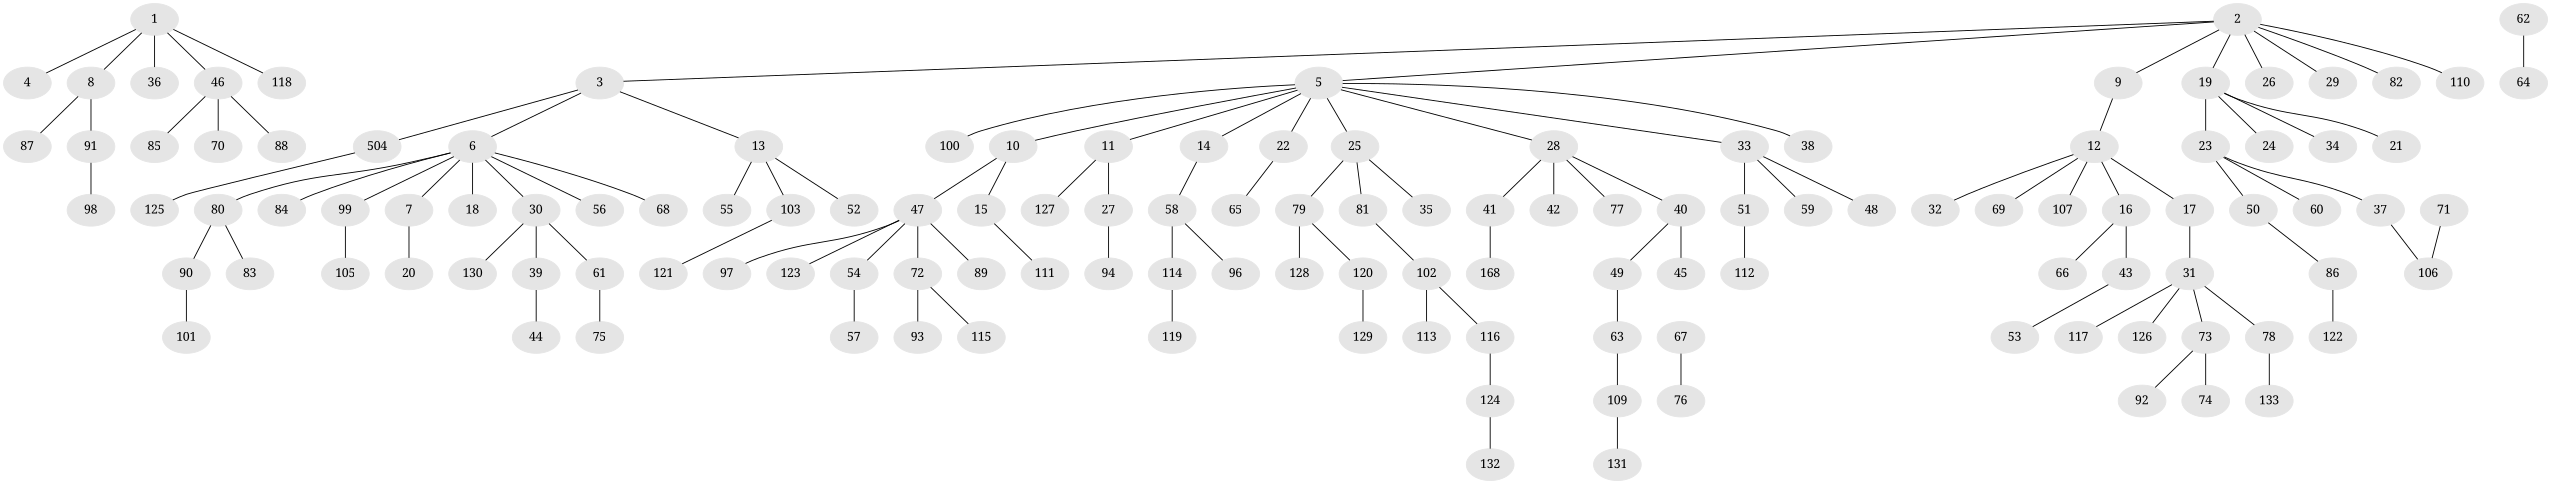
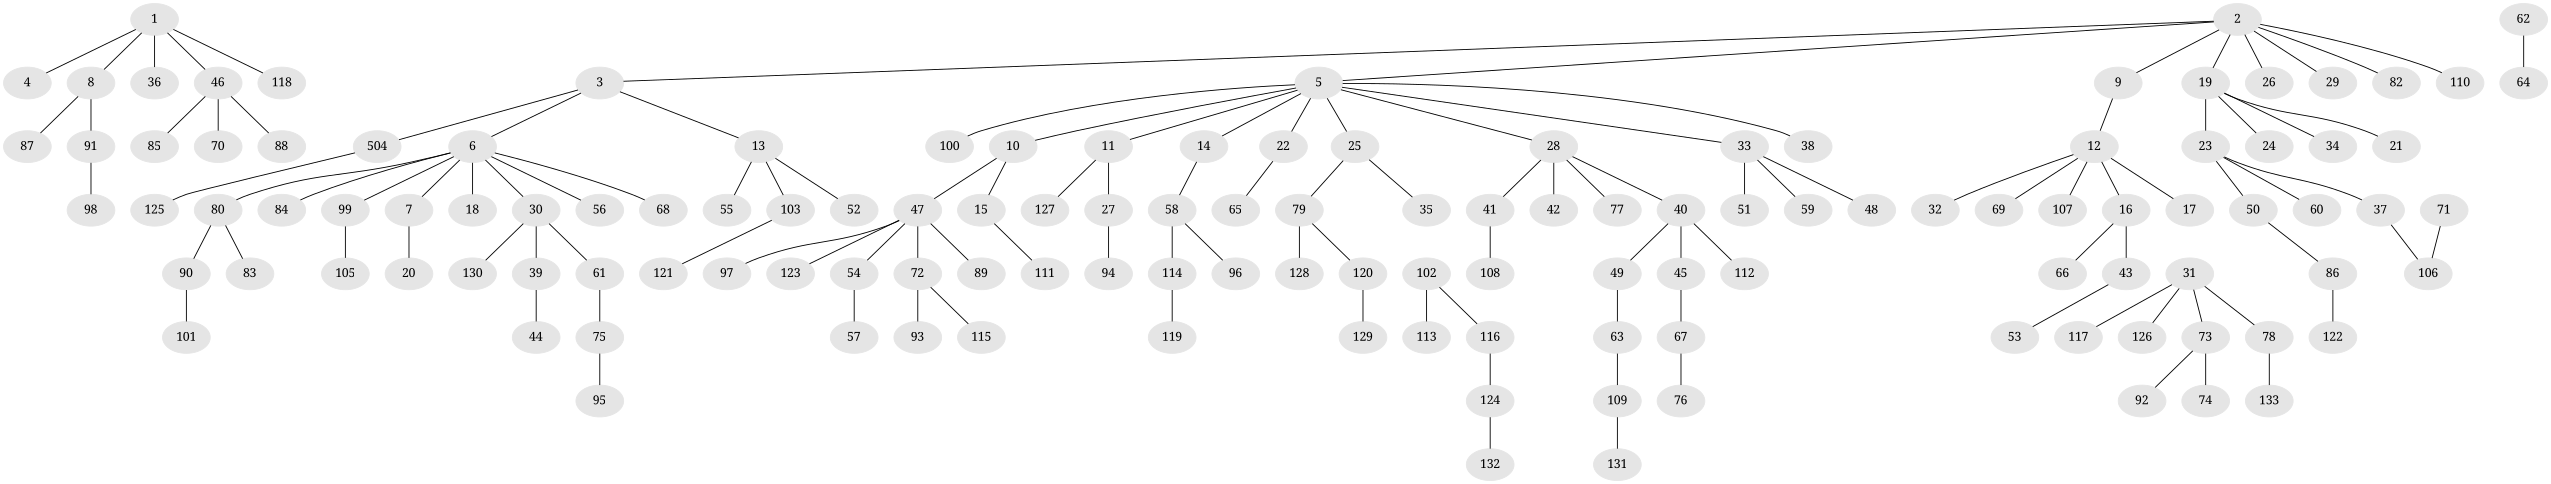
  graph {
    fontname="Noto Serif"
    node [color=gray90 fontname="Noto Serif" style=filled]
    edge [fontname="Noto Serif"]
    1
    4
    8
    36
    46
    118
    2
    3
    5
    9
    19
    26
    29
    82
    110
    87
    91
    85
    70
    88
    6
    13
    n23 [label=504]
    10
    11
    14
    22
    25
    28
    33
    38
    100
    12
    21
    23
    24
    34
    7
    18
    30
    56
    68
    80
    84
    99
    52
    55
    103
    125
    15
    47
    27
    127
    58
    65
    35
    79
-   81
    40
    41
    42
    77
    48
    51
    59
    20
    39
    61
    130
    83
    90
    105
    98
    16
    17
    32
    69
    107
    111
    54
    72
    89
    97
    123
    94
    43
    66
    31
    121
    96
    114
    53
    73
    78
    117
    126
    37
    50
    60
    106
    86
    120
    128
    102
    45
    49
-   108 [label=168]
+   108
    44
    75
    74
    92
    133
    112
    71
    67
    63
    76
    57
    93
    115
    109
    122
    62
    64
    119
+   95
    131
    129
    101
    113
    116
    124
    132
    1 -- 4
    1 -- 8
    1 -- 36
    1 -- 46
    1 -- 118
    8 -- 87
    8 -- 91
    46 -- 85
    46 -- 70
    46 -- 88
    2 -- 3
    2 -- 5
    2 -- 9
    2 -- 19
    2 -- 26
    2 -- 29
    2 -- 82
    2 -- 110
    3 -- 6
    3 -- 13
    3 -- n23
    5 -- 10
    5 -- 11
    5 -- 14
    5 -- 22
    5 -- 25
    5 -- 28
    5 -- 33
    5 -- 38
    5 -- 100
    9 -- 12
    19 -- 21
    19 -- 23
    19 -- 24
    19 -- 34
    91 -- 98
    6 -- 7
    6 -- 18
    6 -- 30
    6 -- 56
    6 -- 68
    6 -- 80
    6 -- 84
    6 -- 99
    13 -- 52
    13 -- 55
    13 -- 103
    n23 -- 125
    10 -- 15
    10 -- 47
    11 -- 27
    11 -- 127
    14 -- 58
    22 -- 65
    25 -- 35
    25 -- 79
-   25 -- 81
    28 -- 40
    28 -- 41
    28 -- 42
    28 -- 77
    33 -- 48
    33 -- 51
    33 -- 59
    12 -- 16
    12 -- 17
    12 -- 32
    12 -- 69
    12 -- 107
    23 -- 37
    23 -- 50
    23 -- 60
    7 -- 20
    30 -- 39
    30 -- 61
    30 -- 130
    80 -- 83
    80 -- 90
    99 -- 105
    103 -- 121
    15 -- 111
    47 -- 54
    47 -- 72
    47 -- 89
    47 -- 97
    47 -- 123
    27 -- 94
    58 -- 96
    58 -- 114
    79 -- 120
    79 -- 128
-   81 -- 102
    40 -- 45
    40 -- 49
    41 -- 108
-   51 -- 112
+   40 -- 112
    39 -- 44
    61 -- 75
    90 -- 101
    16 -- 43
    16 -- 66
-   17 -- 31
    54 -- 57
    72 -- 93
    72 -- 115
    43 -- 53
    31 -- 73
    31 -- 78
    31 -- 117
    31 -- 126
    114 -- 119
    73 -- 74
    73 -- 92
    78 -- 133
    37 -- 106
    50 -- 86
    86 -- 122
    120 -- 129
    102 -- 113
    102 -- 116
+   45 -- 67
    49 -- 63
+   75 -- 95
    71 -- 106
    67 -- 76
    63 -- 109
    109 -- 131
    62 -- 64
    116 -- 124
    124 -- 132
  }
